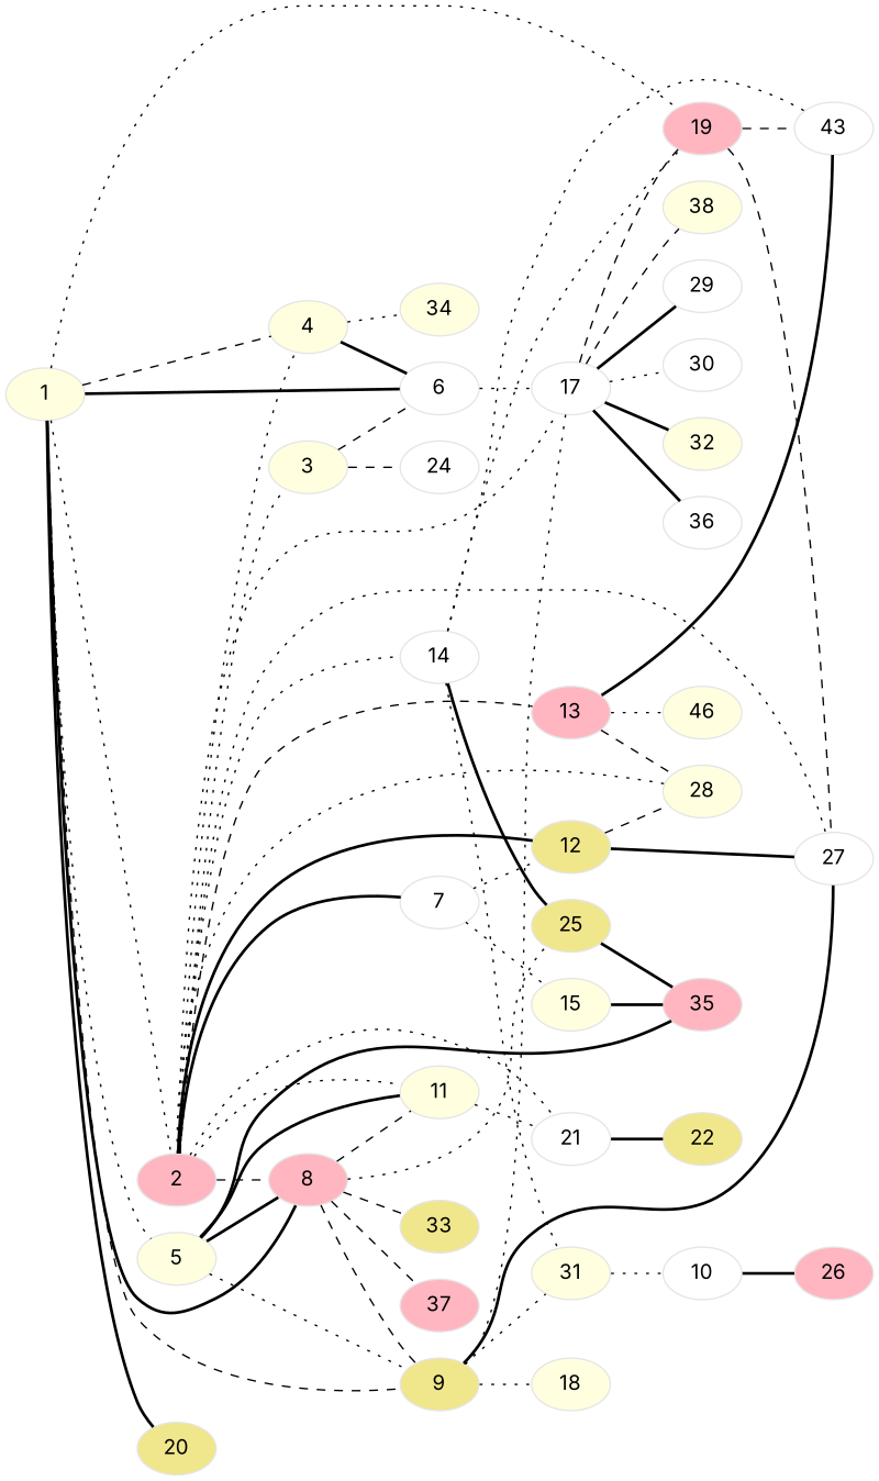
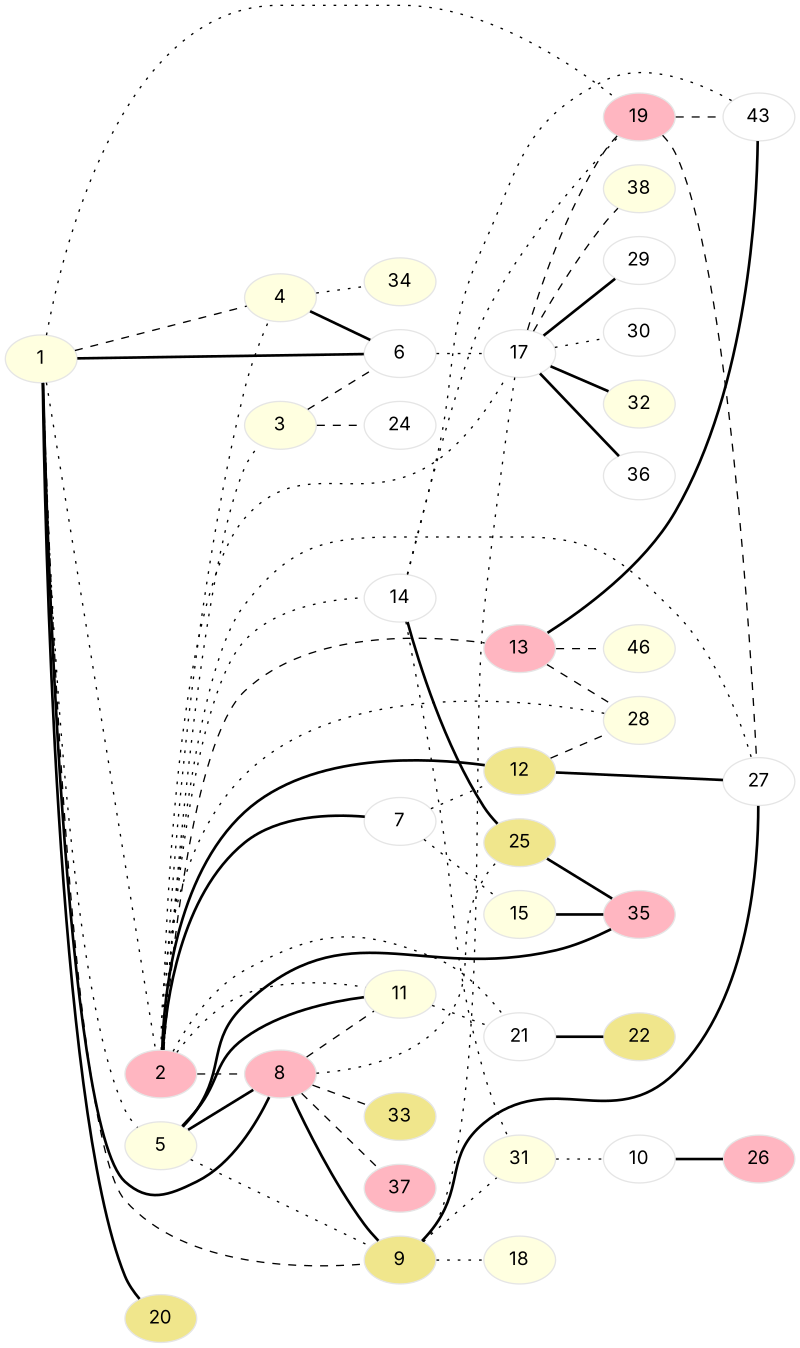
  graph {
    fontname=Inter
    rankdir=LR
    node [color=gray90 fillcolor=lightyellow fontname=Inter style=filled]
    edge [fontname=Inter style=dotted weight=1.0]
    2 [fillcolor=lightpink]
    1
    4
    5
    6 [fillcolor=white]
    8 [fillcolor=lightpink]
    9 [fillcolor=khaki]
    19 [fillcolor=lightpink]
    20 [fillcolor=khaki]
    3
    7 [fillcolor=white]
    11
    12 [fillcolor=khaki]
    13 [fillcolor=lightpink]
    14 [fillcolor=white]
    17 [fillcolor=white]
    21 [fillcolor=white]
    27 [fillcolor=white]
    28
    34
    35 [fillcolor=lightpink]
    25 [fillcolor=khaki]
    33 [fillcolor=khaki]
    37 [fillcolor=lightpink]
    18
    31
    n27 [fillcolor=white label=43]
    24 [fillcolor=white]
    15
    n30 [label=46]
    29 [fillcolor=white]
    30 [fillcolor=white]
    32
    36 [fillcolor=white]
    38
    22 [fillcolor=khaki]
    10 [fillcolor=white]
    26 [fillcolor=lightpink]
    2 -- 4 [weight=2.0]
    2 -- 8 [style=dashed weight=20.0]
    2 -- 3
    2 -- 7 [style=bold]
    2 -- 11
    2 -- 12 [style=bold]
    2 -- 13 [style=dashed]
    2 -- 14
    2 -- 17
    2 -- 21
    2 -- 27
    2 -- 28
    1 -- 2
    1 -- 4 [style=dashed]
    1 -- 5
    1 -- 6 [style=bold weight=6.0]
    1 -- 8 [style=bold]
    1 -- 9 [style=dashed]
    1 -- 19
    1 -- 20 [style=bold]
    4 -- 6 [style=bold]
    4 -- 34
    5 -- 8 [style=bold]
    5 -- 9
    5 -- 11 [style=bold]
    5 -- 35 [style=bold]
    6 -- 17
-   8 -- 9 [style=dashed]
+   8 -- 9 [style=bold]
    8 -- 11 [style=dashed]
    8 -- 25
    8 -- 33 [style=dashed]
    8 -- 37 [style=dashed]
    9 -- 17
    9 -- 27 [style=bold]
    9 -- 18 [weight=3.0]
    9 -- 31
    19 -- 27 [style=dashed]
    19 -- n27 [style=dashed]
    3 -- 6 [style=dashed]
    3 -- 24 [style=dashed weight=3.0]
    7 -- 12
    7 -- 15
    11 -- 21
    12 -- 27 [style=bold weight=3.0]
    12 -- 28 [style=dashed]
    13 -- 28 [style=dashed]
    13 -- n27 [style=bold]
-   13 -- n30
+   13 -- n30 [style=dashed]
    14 -- 19
    14 -- 25 [style=bold]
    14 -- 31 [weight=2.0]
    14 -- n27
    17 -- 19 [style=dashed]
    17 -- 29 [style=bold]
    17 -- 30
    17 -- 32 [style=bold]
    17 -- 36 [style=bold]
    17 -- 38 [style=dashed]
    21 -- 22 [style=bold]
    25 -- 35 [style=bold]
    31 -- 10
    15 -- 35 [style=bold]
    10 -- 26 [style=bold weight=2.0]
  }
